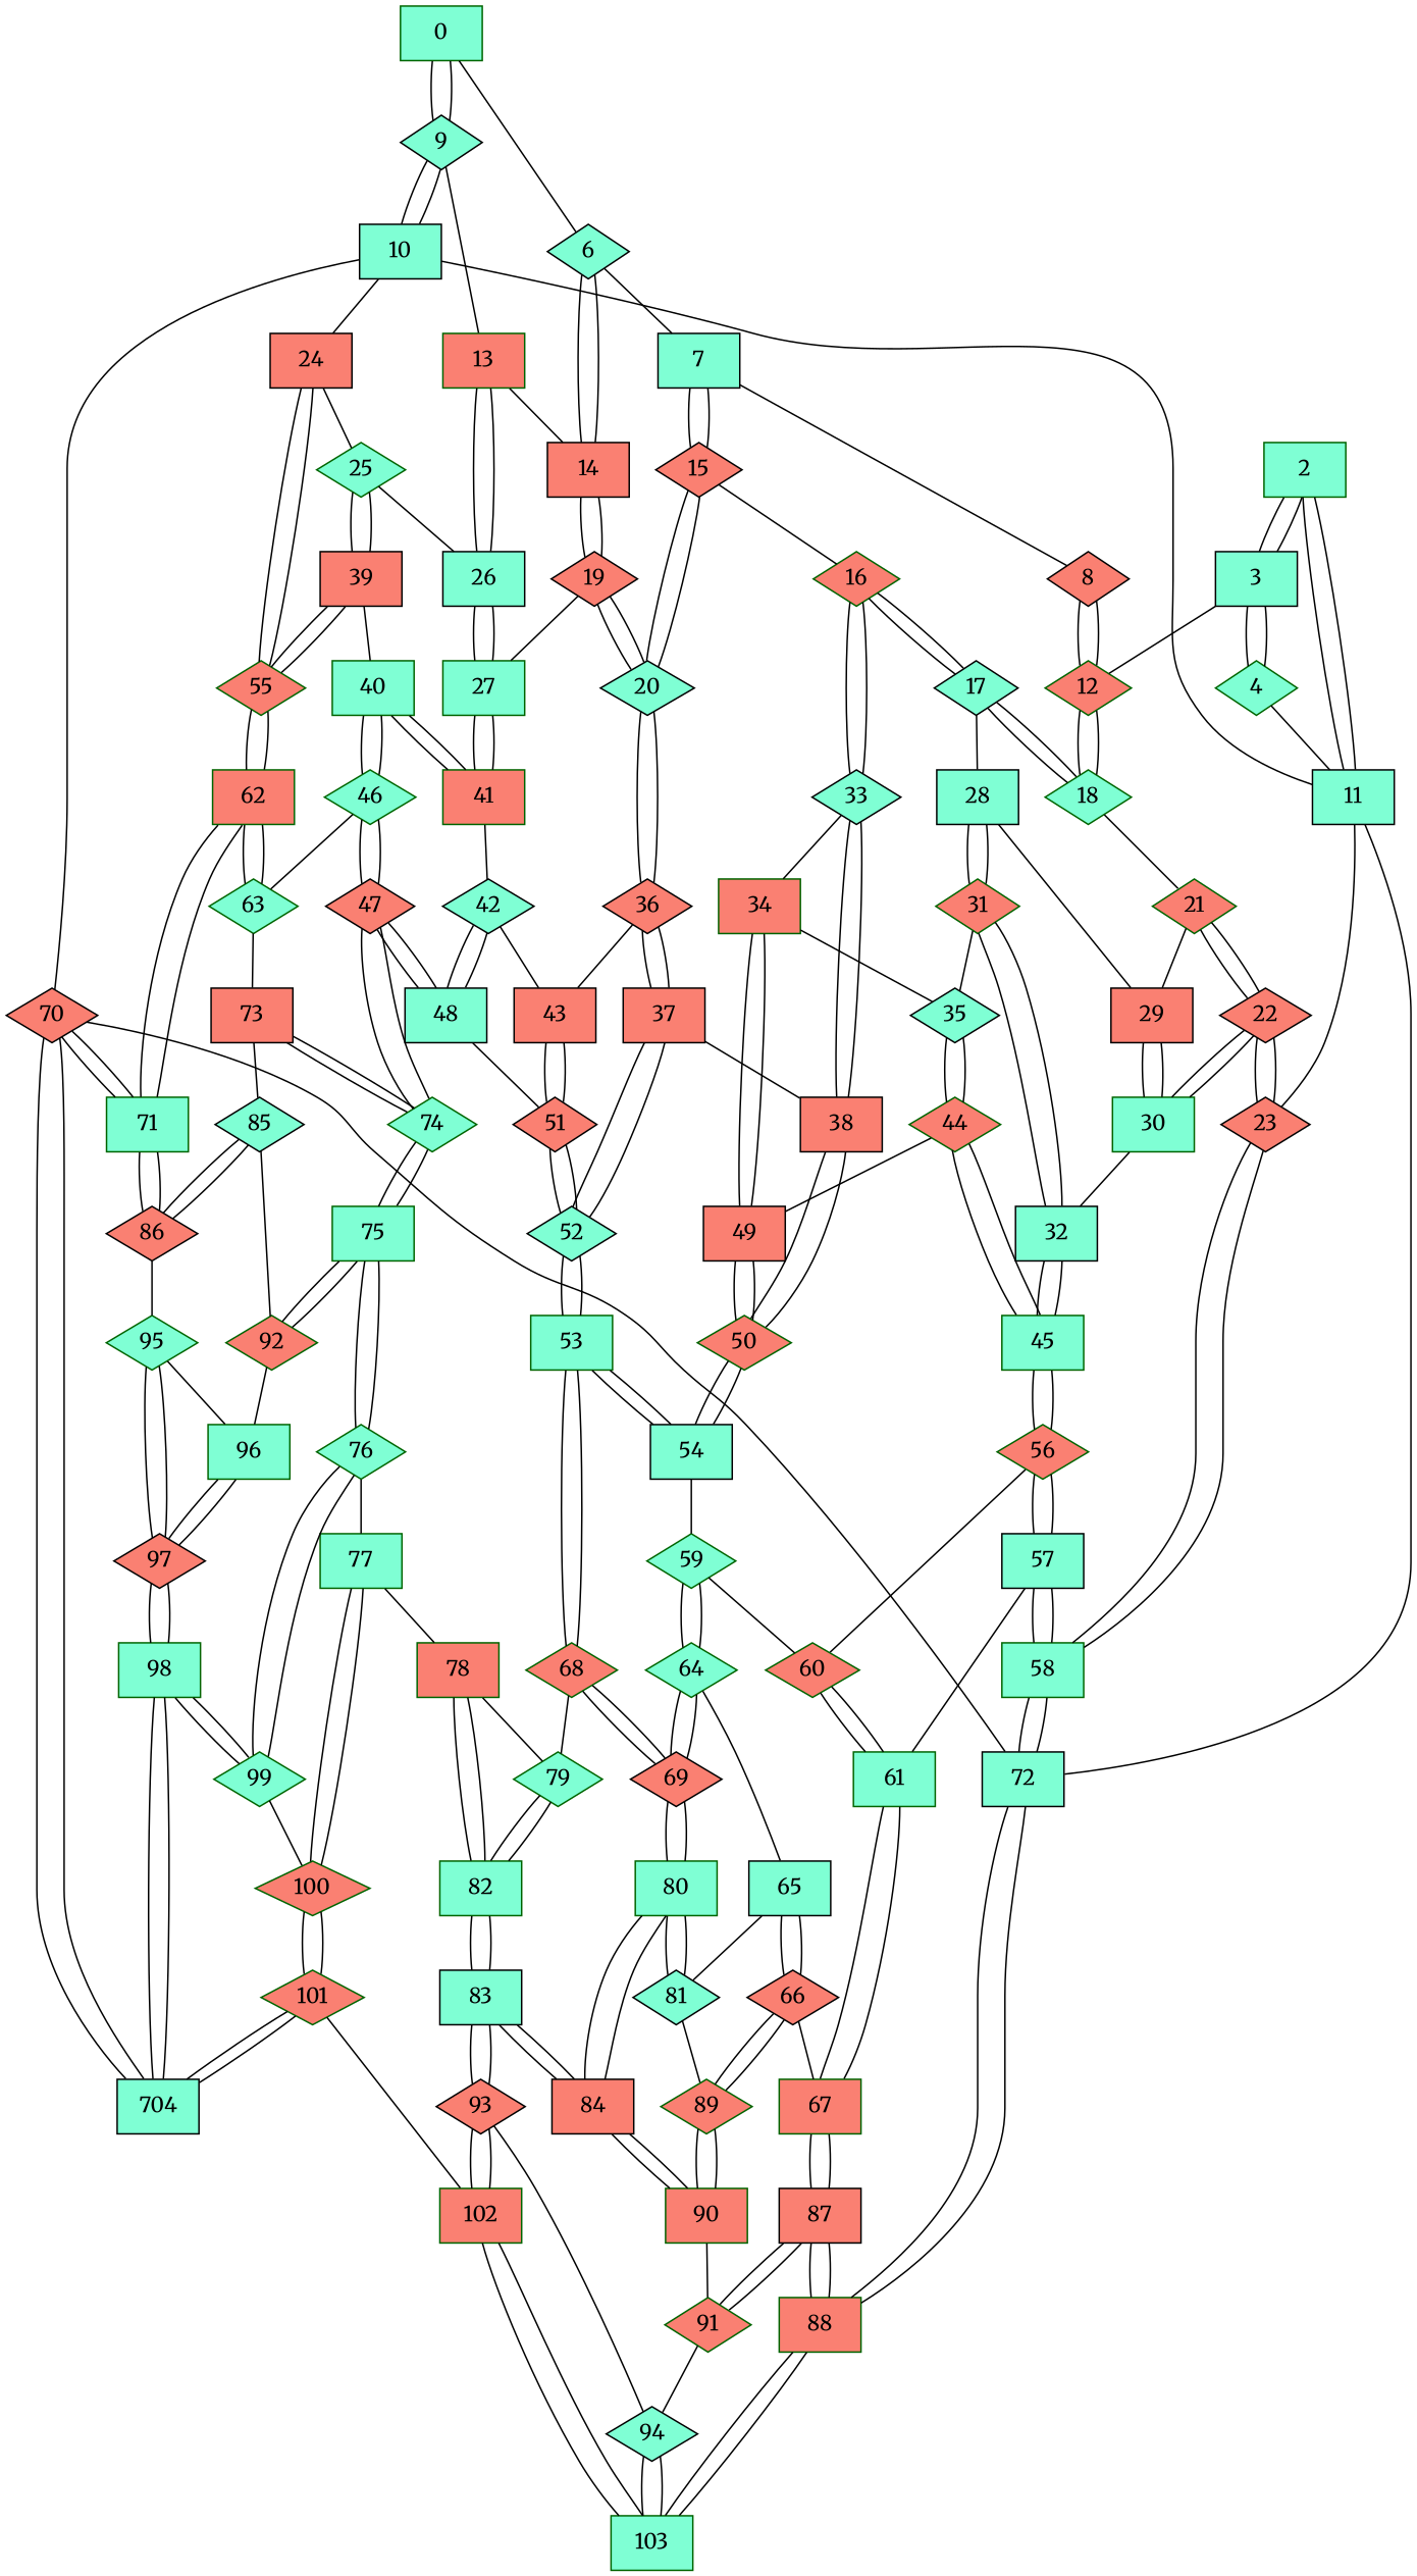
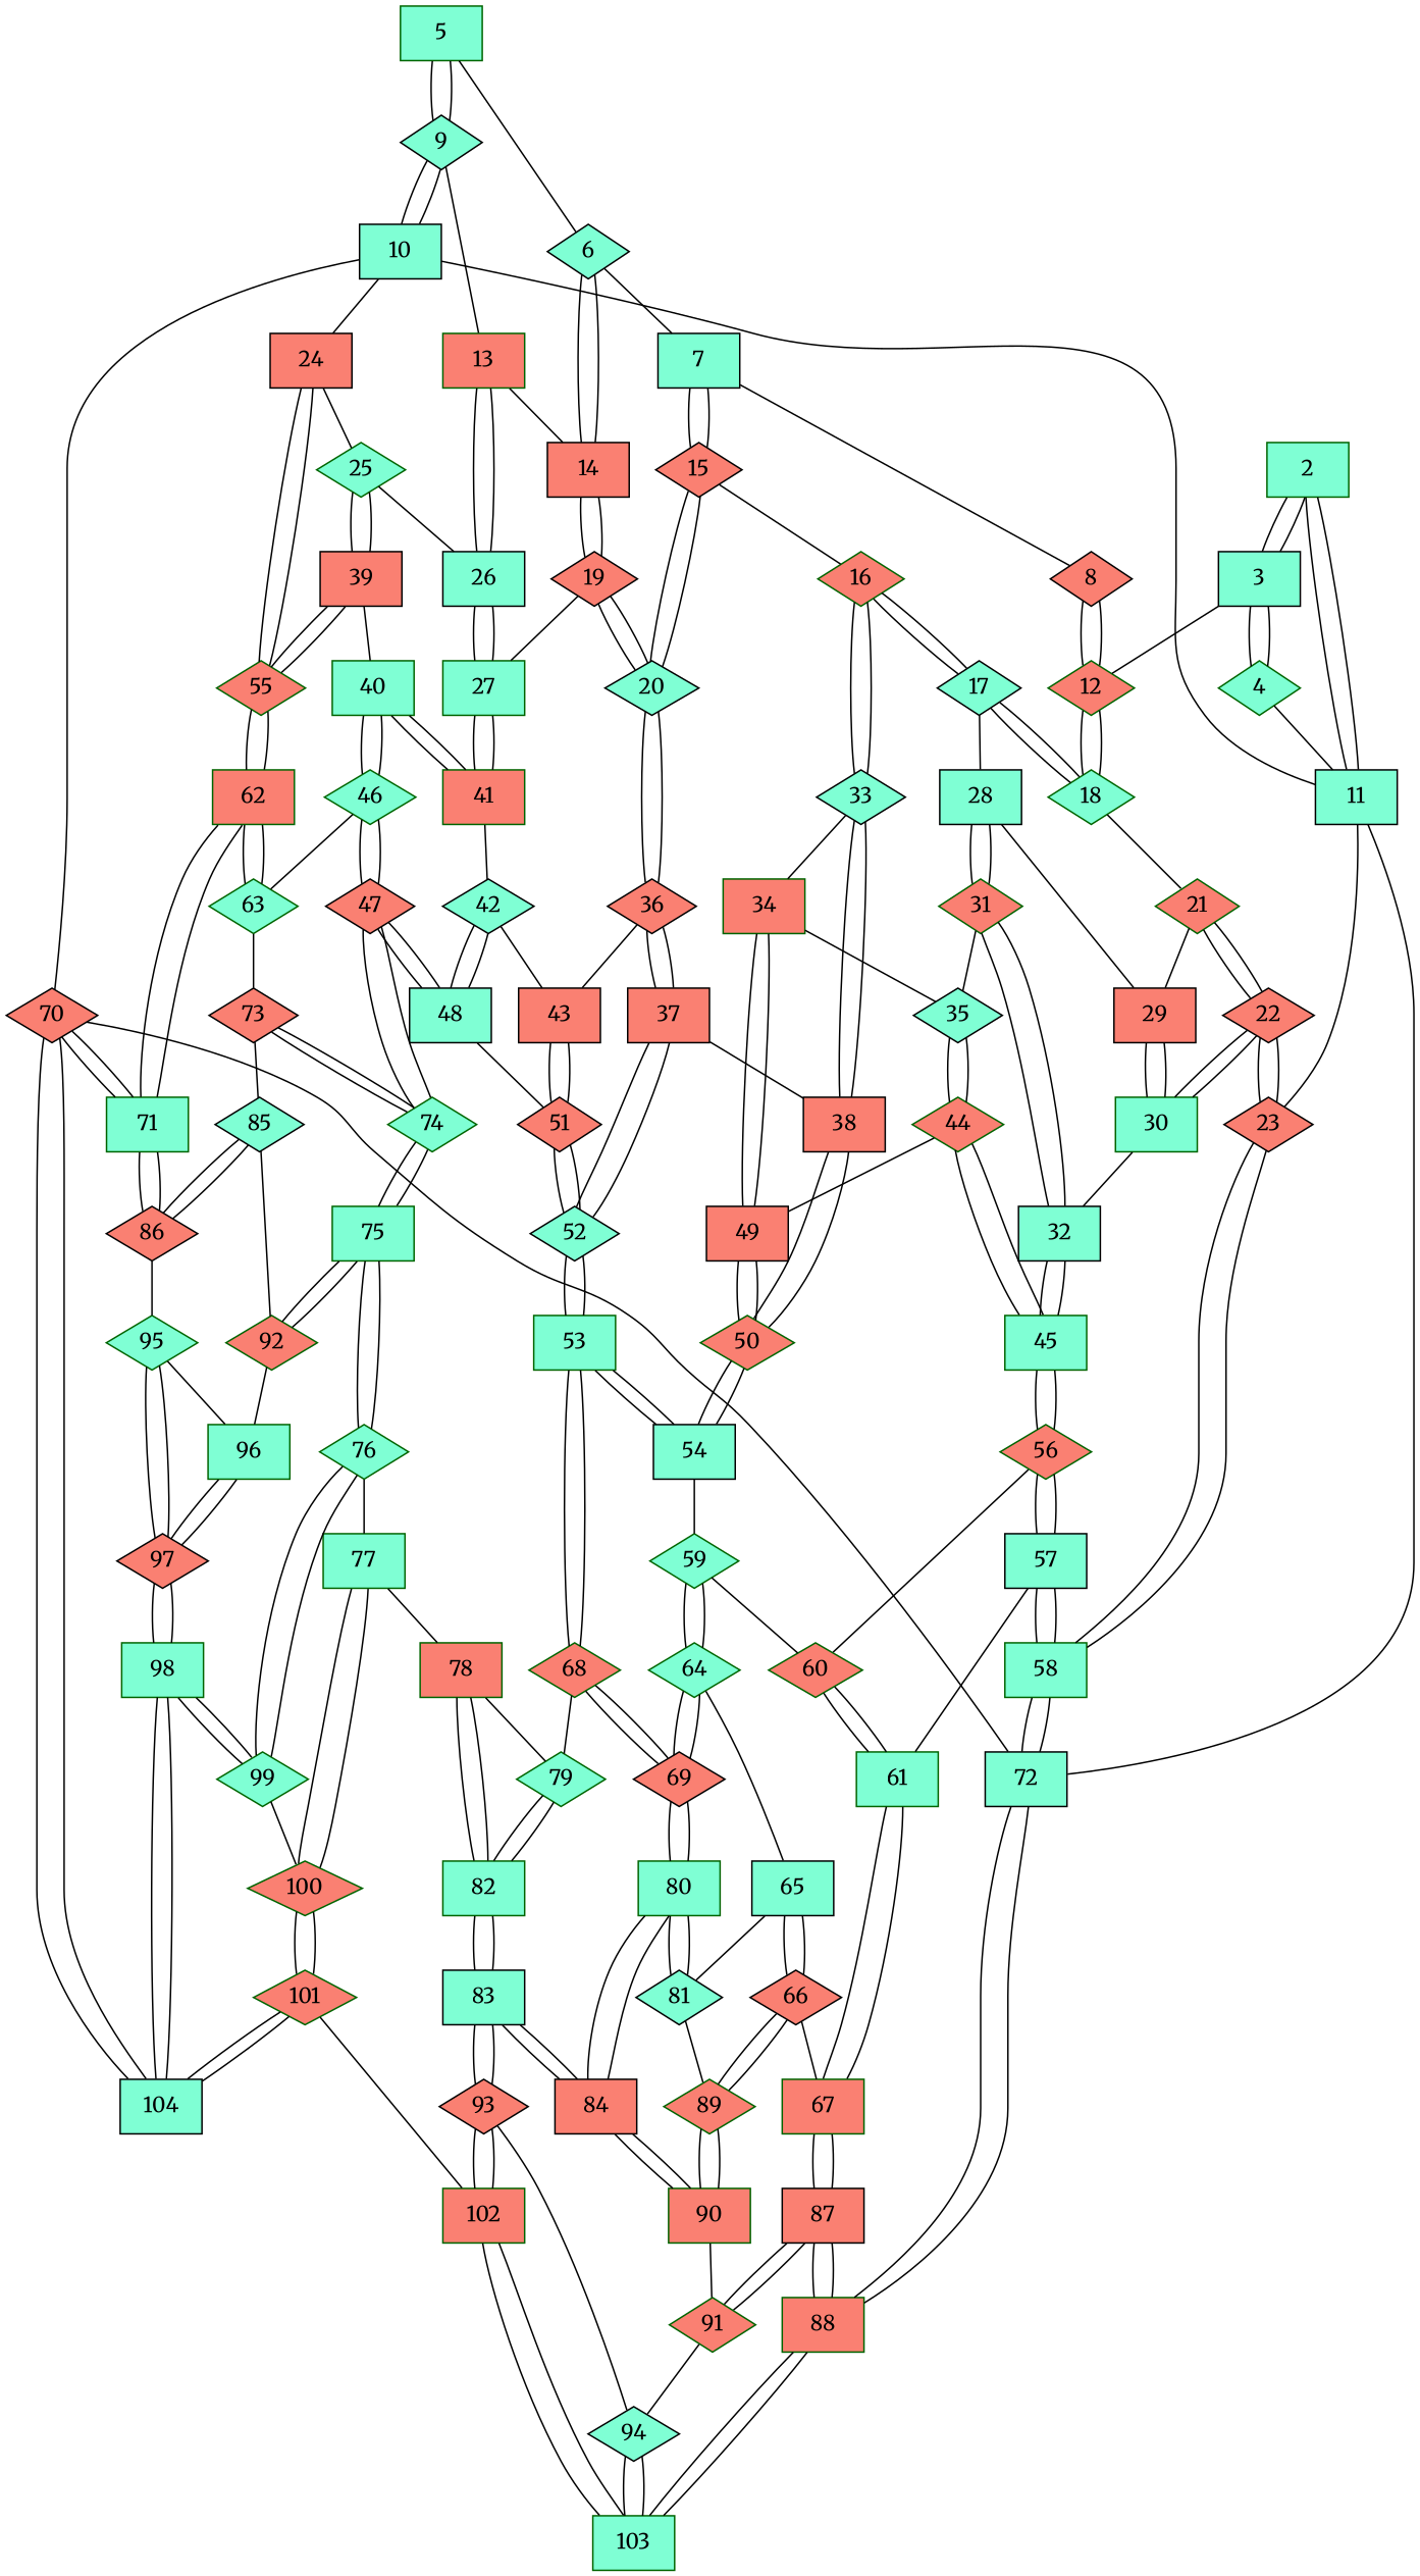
  graph {
    fontname=Merriweather
    node [color=darkgreen fillcolor=aquamarine fontname=Merriweather shape=diamond style=filled]
    edge [fontname=Merriweather]
    3 [color=black shape=box]
    2 [shape=box]
    11 [color=black shape=box]
    6 [color=black]
-   5 [shape=box label=0]
+   5 [shape=box]
    9 [color=black]
    4
    12 [fillcolor=salmon]
    23 [color=black fillcolor=salmon]
    72 [color=black shape=box]
    18
    8 [color=black fillcolor=salmon]
    7 [color=black shape=box]
    14 [color=black fillcolor=salmon shape=box]
    10 [color=black shape=box]
    13 [fillcolor=salmon shape=box]
    15 [color=black fillcolor=salmon]
    19 [color=black fillcolor=salmon]
    16 [fillcolor=salmon]
    20 [color=black]
    24 [color=black fillcolor=salmon shape=box]
    70 [color=black fillcolor=salmon]
    26 [color=black shape=box]
    25
    55 [fillcolor=salmon]
    71 [shape=box]
-   104 [color=black shape=box label=704]
+   104 [color=black shape=box]
    58 [shape=box]
    88 [fillcolor=salmon shape=box]
    21 [fillcolor=salmon]
    27 [shape=box]
    17 [color=black]
    33 [color=black]
    36 [color=black fillcolor=salmon]
    28 [color=black shape=box]
    34 [fillcolor=salmon shape=box]
    38 [color=black fillcolor=salmon shape=box]
    29 [color=black fillcolor=salmon shape=box]
    31 [fillcolor=salmon]
    22 [color=black fillcolor=salmon]
    41 [fillcolor=salmon shape=box]
    37 [color=black fillcolor=salmon shape=box]
    43 [color=black fillcolor=salmon shape=box]
    30 [shape=box]
    32 [color=black shape=box]
    39 [color=black fillcolor=salmon shape=box]
    62 [fillcolor=salmon shape=box]
    40 [shape=box]
    42 [color=black]
    35 [color=black]
    45 [shape=box]
    44 [fillcolor=salmon]
    56 [fillcolor=salmon]
    49 [color=black fillcolor=salmon shape=box]
    50 [fillcolor=salmon]
    52 [color=black]
    51 [color=black fillcolor=salmon]
    53 [shape=box]
    54 [color=black shape=box]
    46
    47 [color=black fillcolor=salmon]
    63
    48 [color=black shape=box]
    57 [color=black shape=box]
    60 [fillcolor=salmon]
    74
-   73 [color=black fillcolor=salmon shape=box]
+   73 [color=black fillcolor=salmon]
    75 [shape=box]
    59
    68 [fillcolor=salmon]
    69 [color=black fillcolor=salmon]
    79
    64
    61 [shape=box]
    67 [fillcolor=salmon shape=box]
    65 [color=black shape=box]
    87 [color=black fillcolor=salmon shape=box]
    86 [color=black fillcolor=salmon]
    85 [color=black]
    66 [color=black fillcolor=salmon]
    81 [color=black]
    80 [shape=box]
    89 [fillcolor=salmon]
    90 [fillcolor=salmon shape=box]
    91 [fillcolor=salmon]
    82 [shape=box]
    84 [color=black fillcolor=salmon shape=box]
    95
    103 [shape=box]
    92 [fillcolor=salmon]
    76
    77 [shape=box]
    99
    96 [shape=box]
    78 [fillcolor=salmon shape=box]
    100 [fillcolor=salmon]
    101 [fillcolor=salmon]
    83 [color=black shape=box]
    93 [color=black fillcolor=salmon]
    94 [color=black]
    102 [fillcolor=salmon shape=box]
    97 [color=black fillcolor=salmon]
    98 [shape=box]
    3 -- 4
    3 -- 4
    3 -- 12
    2 -- 3
    2 -- 3
    2 -- 11
    2 -- 11
    11 -- 23
    11 -- 72
    6 -- 7
    6 -- 14
    6 -- 14
    5 -- 6
    5 -- 9
    5 -- 9
    9 -- 10
    9 -- 10
    9 -- 13
    4 -- 11
    12 -- 18
    12 -- 18
    23 -- 58
    23 -- 58
    72 -- 88
    72 -- 88
    18 -- 21
    8 -- 12
    8 -- 12
    7 -- 8
    7 -- 15
    7 -- 15
    14 -- 19
    14 -- 19
    10 -- 11
    10 -- 24
    10 -- 70
    13 -- 14
    13 -- 26
    13 -- 26
    15 -- 16
    15 -- 20
    15 -- 20
    19 -- 20
    19 -- 20
    19 -- 27
    16 -- 17
    16 -- 17
    16 -- 33
    16 -- 33
    20 -- 36
    20 -- 36
    24 -- 25
    24 -- 55
    24 -- 55
    70 -- 72
    70 -- 71
    70 -- 71
    70 -- 104
    70 -- 104
    26 -- 27
    26 -- 27
    25 -- 26
    25 -- 39
    25 -- 39
    55 -- 62
    55 -- 62
    71 -- 86
    71 -- 86
    58 -- 72
    58 -- 72
    88 -- 103
    88 -- 103
    21 -- 29
    21 -- 22
    21 -- 22
    27 -- 41
    27 -- 41
    17 -- 18
    17 -- 18
    17 -- 28
    33 -- 34
    33 -- 38
    33 -- 38
    36 -- 37
    36 -- 37
    36 -- 43
    28 -- 29
    28 -- 31
    28 -- 31
    34 -- 35
    34 -- 49
    34 -- 49
    38 -- 50
    38 -- 50
    29 -- 30
    29 -- 30
    31 -- 32
    31 -- 32
    31 -- 35
    22 -- 23
    22 -- 23
    22 -- 30
    22 -- 30
    41 -- 42
    37 -- 38
    37 -- 52
    37 -- 52
    43 -- 51
    43 -- 51
    30 -- 32
    32 -- 45
    32 -- 45
    39 -- 55
    39 -- 55
    39 -- 40
    62 -- 71
    62 -- 71
    62 -- 63
    62 -- 63
    40 -- 41
    40 -- 41
    40 -- 46
    40 -- 46
    42 -- 43
    42 -- 48
    42 -- 48
    35 -- 44
    35 -- 44
    45 -- 56
    45 -- 56
    44 -- 45
    44 -- 45
    44 -- 49
    56 -- 57
    56 -- 57
    56 -- 60
    49 -- 50
    49 -- 50
    50 -- 54
    50 -- 54
    52 -- 53
    52 -- 53
    51 -- 52
    51 -- 52
    53 -- 54
    53 -- 54
    53 -- 68
    53 -- 68
    54 -- 59
    46 -- 47
    46 -- 47
    46 -- 63
    47 -- 48
    47 -- 48
    47 -- 74
    47 -- 74
    63 -- 73
    48 -- 51
    57 -- 58
    57 -- 58
    57 -- 61
    60 -- 61
    60 -- 61
    74 -- 75
    74 -- 75
    73 -- 74
    73 -- 74
    73 -- 85
    75 -- 92
    75 -- 92
    75 -- 76
    75 -- 76
    59 -- 60
    59 -- 64
    59 -- 64
    68 -- 69
    68 -- 69
    68 -- 79
    69 -- 80
    69 -- 80
    79 -- 82
    79 -- 82
    64 -- 69
    64 -- 69
    64 -- 65
    61 -- 67
    61 -- 67
    67 -- 87
    67 -- 87
    65 -- 66
    65 -- 66
    65 -- 81
    87 -- 88
    87 -- 88
    87 -- 91
    87 -- 91
    86 -- 95
    85 -- 86
    85 -- 86
    85 -- 92
    66 -- 67
    66 -- 89
    66 -- 89
    81 -- 89
    80 -- 81
    80 -- 81
    80 -- 84
    80 -- 84
    89 -- 90
    89 -- 90
    90 -- 91
    91 -- 94
    82 -- 83
    82 -- 83
    84 -- 90
    84 -- 90
    95 -- 96
    95 -- 97
    95 -- 97
    92 -- 96
    76 -- 77
    76 -- 99
    76 -- 99
    77 -- 78
    77 -- 100
    77 -- 100
    99 -- 100
    96 -- 97
    96 -- 97
    78 -- 79
    78 -- 82
    78 -- 82
    100 -- 101
    100 -- 101
    101 -- 104
    101 -- 104
    101 -- 102
    83 -- 84
    83 -- 84
    83 -- 93
    83 -- 93
    93 -- 94
    93 -- 102
    93 -- 102
    94 -- 103
    94 -- 103
    102 -- 103
    102 -- 103
    97 -- 98
    97 -- 98
    98 -- 104
    98 -- 104
    98 -- 99
    98 -- 99
  }
